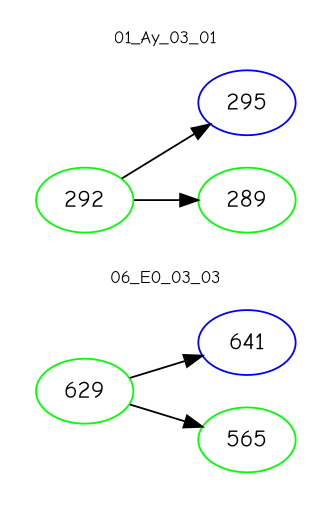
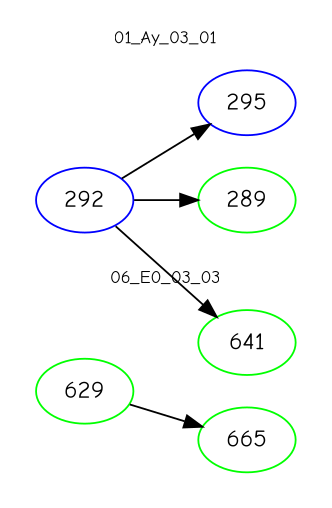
  digraph {
    fontname="Comic Neue"
    rankdir=LR
    node [color=blue fontname="Comic Neue"]
    edge [color=black fontname="Comic Neue"]
-   n1 [color=green label=292]
+   n1 [label=292]
    n2 [color=green label=289]
    n3 [label=295]
    n4 [color=green label=629]
-   n5 [color=green label=565]
-   n6 [label=641]
+   n5 [color=green label=665]
+   n6 [color=green label=641]
    subgraph cluster_1 {
      color=white
      fontsize=10
      label="01_Ay_03_01"
      n1
      n2
      n3
    }
    subgraph cluster_2 {
      color=white
      fontsize=10
      label="06_E0_03_03"
      n4
      n5
      n6
    }
    n1 -> n2
    n1 -> n3
    n4 -> n5
-   n4 -> n6
+   n1 -> n6
  }
